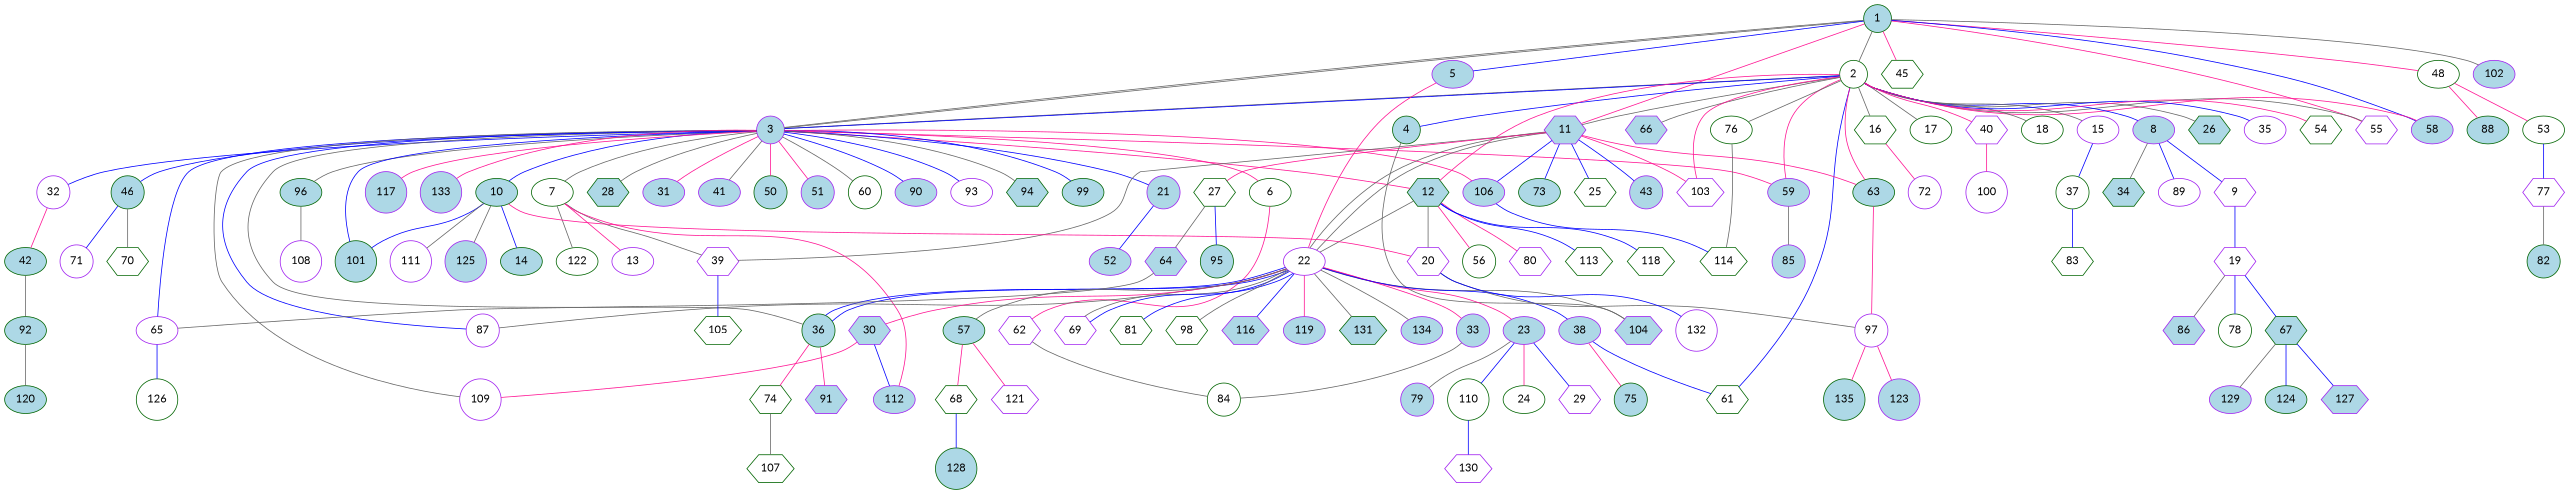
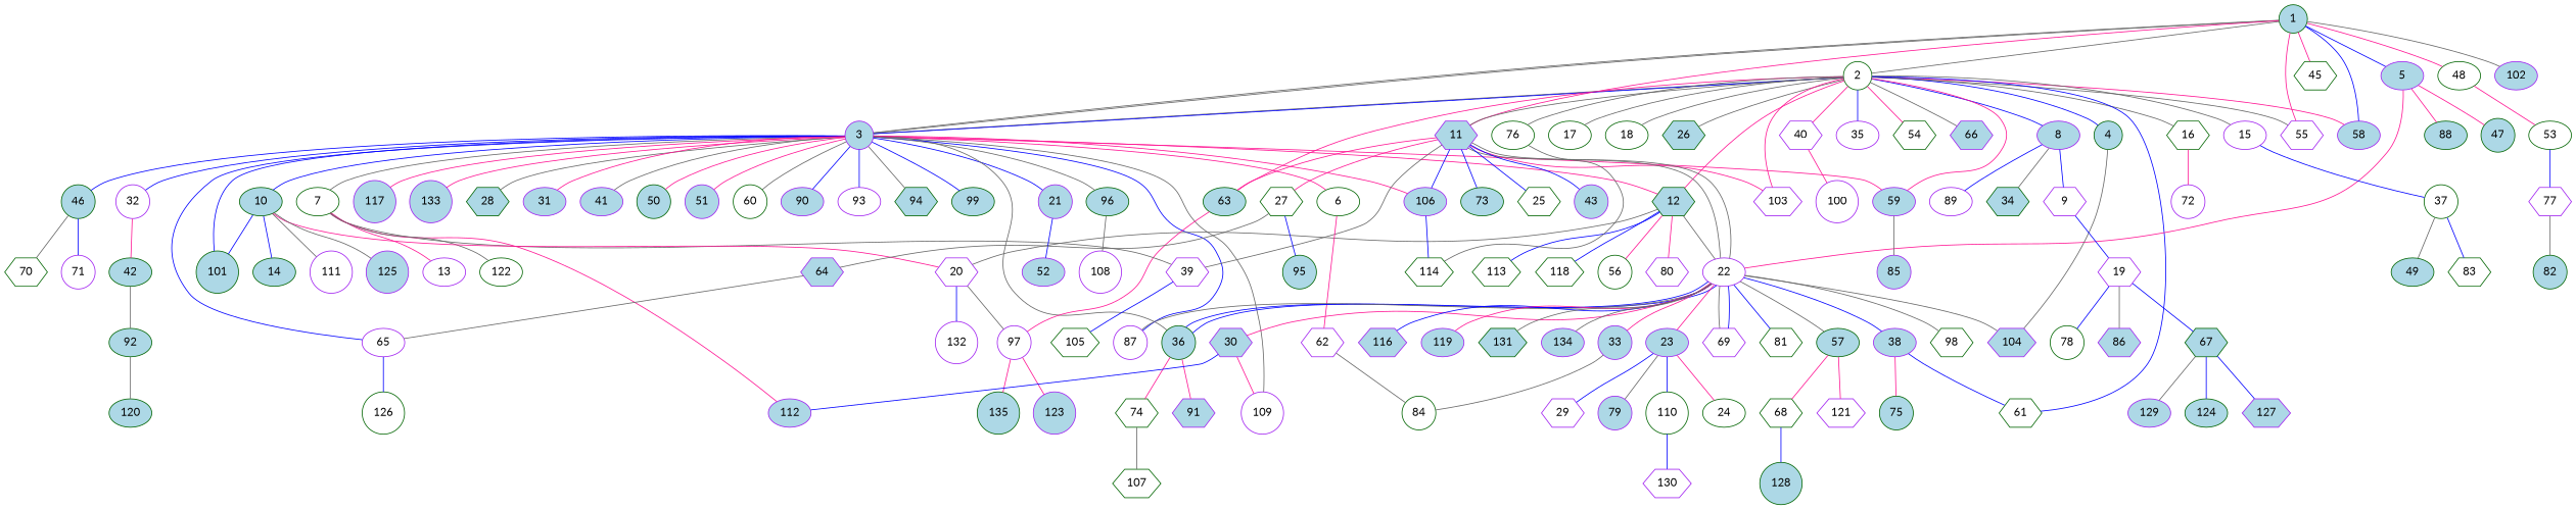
  graph {
    fontname=Lato
    node [color=purple fillcolor=lightblue fontname=Lato shape=hexagon style=filled]
    edge [color=gray40 fontname=Lato]
    1 [color=darkgreen shape=circle]
    2 [color=darkgreen fillcolor=white shape=circle]
    3 [shape=circle]
    5 [shape=ellipse]
    11
    45 [color=darkgreen fillcolor=white]
    48 [color=darkgreen fillcolor=white shape=ellipse]
    55 [fillcolor=white]
    58 [shape=ellipse]
    102 [shape=ellipse]
    4 [color=darkgreen shape=circle]
    8 [shape=ellipse]
    12 [color=darkgreen]
    15 [fillcolor=white shape=ellipse]
    16 [color=darkgreen fillcolor=white]
    17 [color=darkgreen fillcolor=white shape=ellipse]
    18 [color=darkgreen fillcolor=white shape=ellipse]
    26 [color=darkgreen]
    35 [fillcolor=white shape=ellipse]
    40 [fillcolor=white]
    54 [color=darkgreen fillcolor=white]
    59 [shape=ellipse]
    61 [color=darkgreen fillcolor=white]
    63 [color=darkgreen shape=ellipse]
    66
    76 [color=darkgreen fillcolor=white shape=ellipse]
    103 [fillcolor=white]
    6 [color=darkgreen fillcolor=white shape=ellipse]
    7 [color=darkgreen fillcolor=white shape=ellipse]
    10 [color=darkgreen shape=ellipse]
    21 [shape=circle]
    28 [color=darkgreen]
    31 [shape=ellipse]
    32 [fillcolor=white shape=circle]
    36 [color=darkgreen shape=circle]
    41 [shape=ellipse]
    46 [color=darkgreen shape=circle]
    50 [color=darkgreen shape=circle]
    51 [shape=circle]
    60 [color=darkgreen fillcolor=white shape=circle]
    65 [fillcolor=white shape=ellipse]
    87 [fillcolor=white shape=circle]
    90 [shape=ellipse]
    93 [fillcolor=white shape=ellipse]
    94 [color=darkgreen]
    96 [color=darkgreen shape=ellipse]
    99 [color=darkgreen shape=ellipse]
    101 [color=darkgreen shape=circle]
    106 [shape=ellipse]
    109 [fillcolor=white shape=circle]
    117 [shape=circle]
    133 [shape=circle]
    22 [fillcolor=white shape=ellipse]
+   47 [color=darkgreen shape=circle]
    88 [color=darkgreen shape=ellipse]
    39 [fillcolor=white]
    25 [color=darkgreen fillcolor=white]
    27 [color=darkgreen fillcolor=white]
    43 [shape=circle]
    73 [color=darkgreen shape=ellipse]
    53 [color=darkgreen fillcolor=white shape=ellipse]
    104
    9 [fillcolor=white]
    34 [color=darkgreen]
    89 [fillcolor=white shape=ellipse]
    20 [fillcolor=white]
    56 [color=darkgreen fillcolor=white shape=circle]
    80 [fillcolor=white]
    113 [color=darkgreen fillcolor=white]
    118 [color=darkgreen fillcolor=white]
    37 [color=darkgreen fillcolor=white shape=circle]
    72 [fillcolor=white shape=circle]
    100 [fillcolor=white shape=circle]
    85 [shape=circle]
    97 [fillcolor=white shape=circle]
    114 [color=darkgreen fillcolor=white]
    62 [fillcolor=white]
    13 [fillcolor=white shape=ellipse]
    112 [shape=ellipse]
    122 [color=darkgreen fillcolor=white shape=ellipse]
    14 [color=darkgreen shape=ellipse]
    111 [fillcolor=white shape=circle]
    125 [shape=circle]
    52 [shape=ellipse]
    42 [color=darkgreen shape=ellipse]
    74 [color=darkgreen fillcolor=white]
    91
    70 [color=darkgreen fillcolor=white]
    71 [fillcolor=white shape=circle]
    126 [color=darkgreen fillcolor=white shape=circle]
    108 [fillcolor=white shape=circle]
    23 [shape=ellipse]
    30
    33 [shape=circle]
    38 [shape=ellipse]
    57 [color=darkgreen shape=ellipse]
    69 [fillcolor=white]
    81 [color=darkgreen fillcolor=white]
    98 [color=darkgreen fillcolor=white]
    116
    119 [shape=ellipse]
    131 [color=darkgreen]
    134 [shape=ellipse]
    84 [color=darkgreen fillcolor=white shape=circle]
    105 [color=darkgreen fillcolor=white]
    19 [fillcolor=white]
    67 [color=darkgreen]
    78 [color=darkgreen fillcolor=white shape=circle]
    86
    132 [fillcolor=white shape=circle]
    64
    95 [color=darkgreen shape=circle]
+   49 [color=darkgreen shape=ellipse]
    83 [color=darkgreen fillcolor=white]
    124 [color=darkgreen shape=ellipse]
    127
    129 [shape=ellipse]
    123 [shape=circle]
    135 [color=darkgreen shape=circle]
    24 [color=darkgreen fillcolor=white shape=ellipse]
    29 [fillcolor=white]
    79 [shape=circle]
    110 [color=darkgreen fillcolor=white shape=circle]
    75 [color=darkgreen shape=circle]
    68 [color=darkgreen fillcolor=white]
    121 [fillcolor=white]
    130 [fillcolor=white]
    92 [color=darkgreen shape=ellipse]
    107 [color=darkgreen fillcolor=white]
    120 [color=darkgreen shape=ellipse]
    77 [fillcolor=white]
    82 [color=darkgreen shape=circle]
    128 [color=darkgreen shape=circle]
    1 -- 2
    1 -- 3
    1 -- 3
    1 -- 5 [color=blue]
    1 -- 11 [color=deeppink]
    1 -- 45 [color=deeppink]
    1 -- 48 [color=deeppink]
    1 -- 55 [color=deeppink]
    1 -- 58 [color=blue]
    1 -- 102
    2 -- 3
    2 -- 3 [color=blue]
    2 -- 11
    2 -- 55
    2 -- 58 [color=deeppink]
    2 -- 4 [color=blue]
    2 -- 8 [color=blue]
    2 -- 12 [color=deeppink]
    2 -- 15
    2 -- 16
    2 -- 17
    2 -- 18
    2 -- 26
    2 -- 35 [color=blue]
    2 -- 40 [color=deeppink]
    2 -- 54 [color=deeppink]
    2 -- 59 [color=deeppink]
    2 -- 61 [color=blue]
    2 -- 63 [color=deeppink]
    2 -- 66
    2 -- 76
    2 -- 103 [color=deeppink]
    3 -- 12 [color=deeppink]
    3 -- 59 [color=deeppink]
    3 -- 6 [color=deeppink]
    3 -- 7
    3 -- 10 [color=blue]
    3 -- 21 [color=blue]
    3 -- 28
    3 -- 31 [color=deeppink]
    3 -- 32 [color=blue]
    3 -- 36
    3 -- 41
    3 -- 46 [color=blue]
    3 -- 50 [color=deeppink]
    3 -- 51 [color=deeppink]
    3 -- 60
    3 -- 65 [color=blue]
    3 -- 87 [color=blue]
    3 -- 90 [color=blue]
    3 -- 93 [color=blue]
    3 -- 94
    3 -- 96
    3 -- 99 [color=blue]
    3 -- 101 [color=blue]
    3 -- 106 [color=deeppink]
    3 -- 109
    3 -- 117 [color=deeppink]
    3 -- 133 [color=deeppink]
    5 -- 22 [color=deeppink]
-   48 -- 88 [color=deeppink]
+   5 -- 47 [color=deeppink]
+   5 -- 88 [color=deeppink]
    11 -- 63 [color=deeppink]
    11 -- 103 [color=deeppink]
    11 -- 106 [color=blue]
    11 -- 22
    11 -- 22
    11 -- 39
    11 -- 25 [color=blue]
    11 -- 27 [color=deeppink]
    11 -- 43 [color=blue]
    11 -- 73 [color=blue]
    48 -- 53 [color=deeppink]
    4 -- 104
    8 -- 9 [color=blue]
    8 -- 34
    8 -- 89 [color=blue]
    12 -- 22
    12 -- 20
    12 -- 56 [color=deeppink]
    12 -- 80 [color=deeppink]
    12 -- 113 [color=blue]
    12 -- 118 [color=blue]
    15 -- 37 [color=blue]
    16 -- 72 [color=deeppink]
    40 -- 100 [color=deeppink]
    59 -- 85
    63 -- 97 [color=deeppink]
    76 -- 114
    6 -- 62 [color=deeppink]
    7 -- 39
    7 -- 13 [color=deeppink]
    7 -- 112 [color=deeppink]
    7 -- 122
    10 -- 101 [color=blue]
    10 -- 20 [color=deeppink]
    10 -- 14 [color=blue]
    10 -- 111
    10 -- 125
    21 -- 52 [color=blue]
    32 -- 42 [color=deeppink]
    36 -- 74 [color=deeppink]
    36 -- 91 [color=deeppink]
    46 -- 70
    46 -- 71 [color=blue]
    65 -- 126 [color=blue]
    96 -- 108
    106 -- 114 [color=blue]
    22 -- 36 [color=blue]
    22 -- 36 [color=blue]
    22 -- 87
    22 -- 104
    22 -- 23 [color=deeppink]
    22 -- 30 [color=deeppink]
    22 -- 33 [color=deeppink]
    22 -- 38 [color=blue]
    22 -- 57
    22 -- 69
    22 -- 69 [color=blue]
    22 -- 81 [color=blue]
    22 -- 98
    22 -- 116 [color=blue]
    22 -- 119 [color=deeppink]
    22 -- 131
    22 -- 134
    39 -- 105 [color=blue]
    27 -- 64
    27 -- 95 [color=blue]
    53 -- 77 [color=blue]
    9 -- 19 [color=blue]
    20 -- 97
    20 -- 132 [color=blue]
+   37 -- 49
    37 -- 83 [color=blue]
    97 -- 123 [color=deeppink]
    97 -- 135 [color=deeppink]
    62 -- 84
    42 -- 92
    74 -- 107
    23 -- 24 [color=deeppink]
    23 -- 29 [color=blue]
    23 -- 79
    23 -- 110 [color=blue]
    30 -- 109 [color=deeppink]
    30 -- 112 [color=blue]
    33 -- 84
    38 -- 61 [color=blue]
    38 -- 75 [color=deeppink]
    57 -- 68 [color=deeppink]
    57 -- 121 [color=deeppink]
    19 -- 67 [color=blue]
    19 -- 78 [color=blue]
    19 -- 86
    67 -- 124 [color=blue]
    67 -- 127 [color=blue]
    67 -- 129
    64 -- 65
    110 -- 130 [color=blue]
    68 -- 128 [color=blue]
    92 -- 120
    77 -- 82
  }
